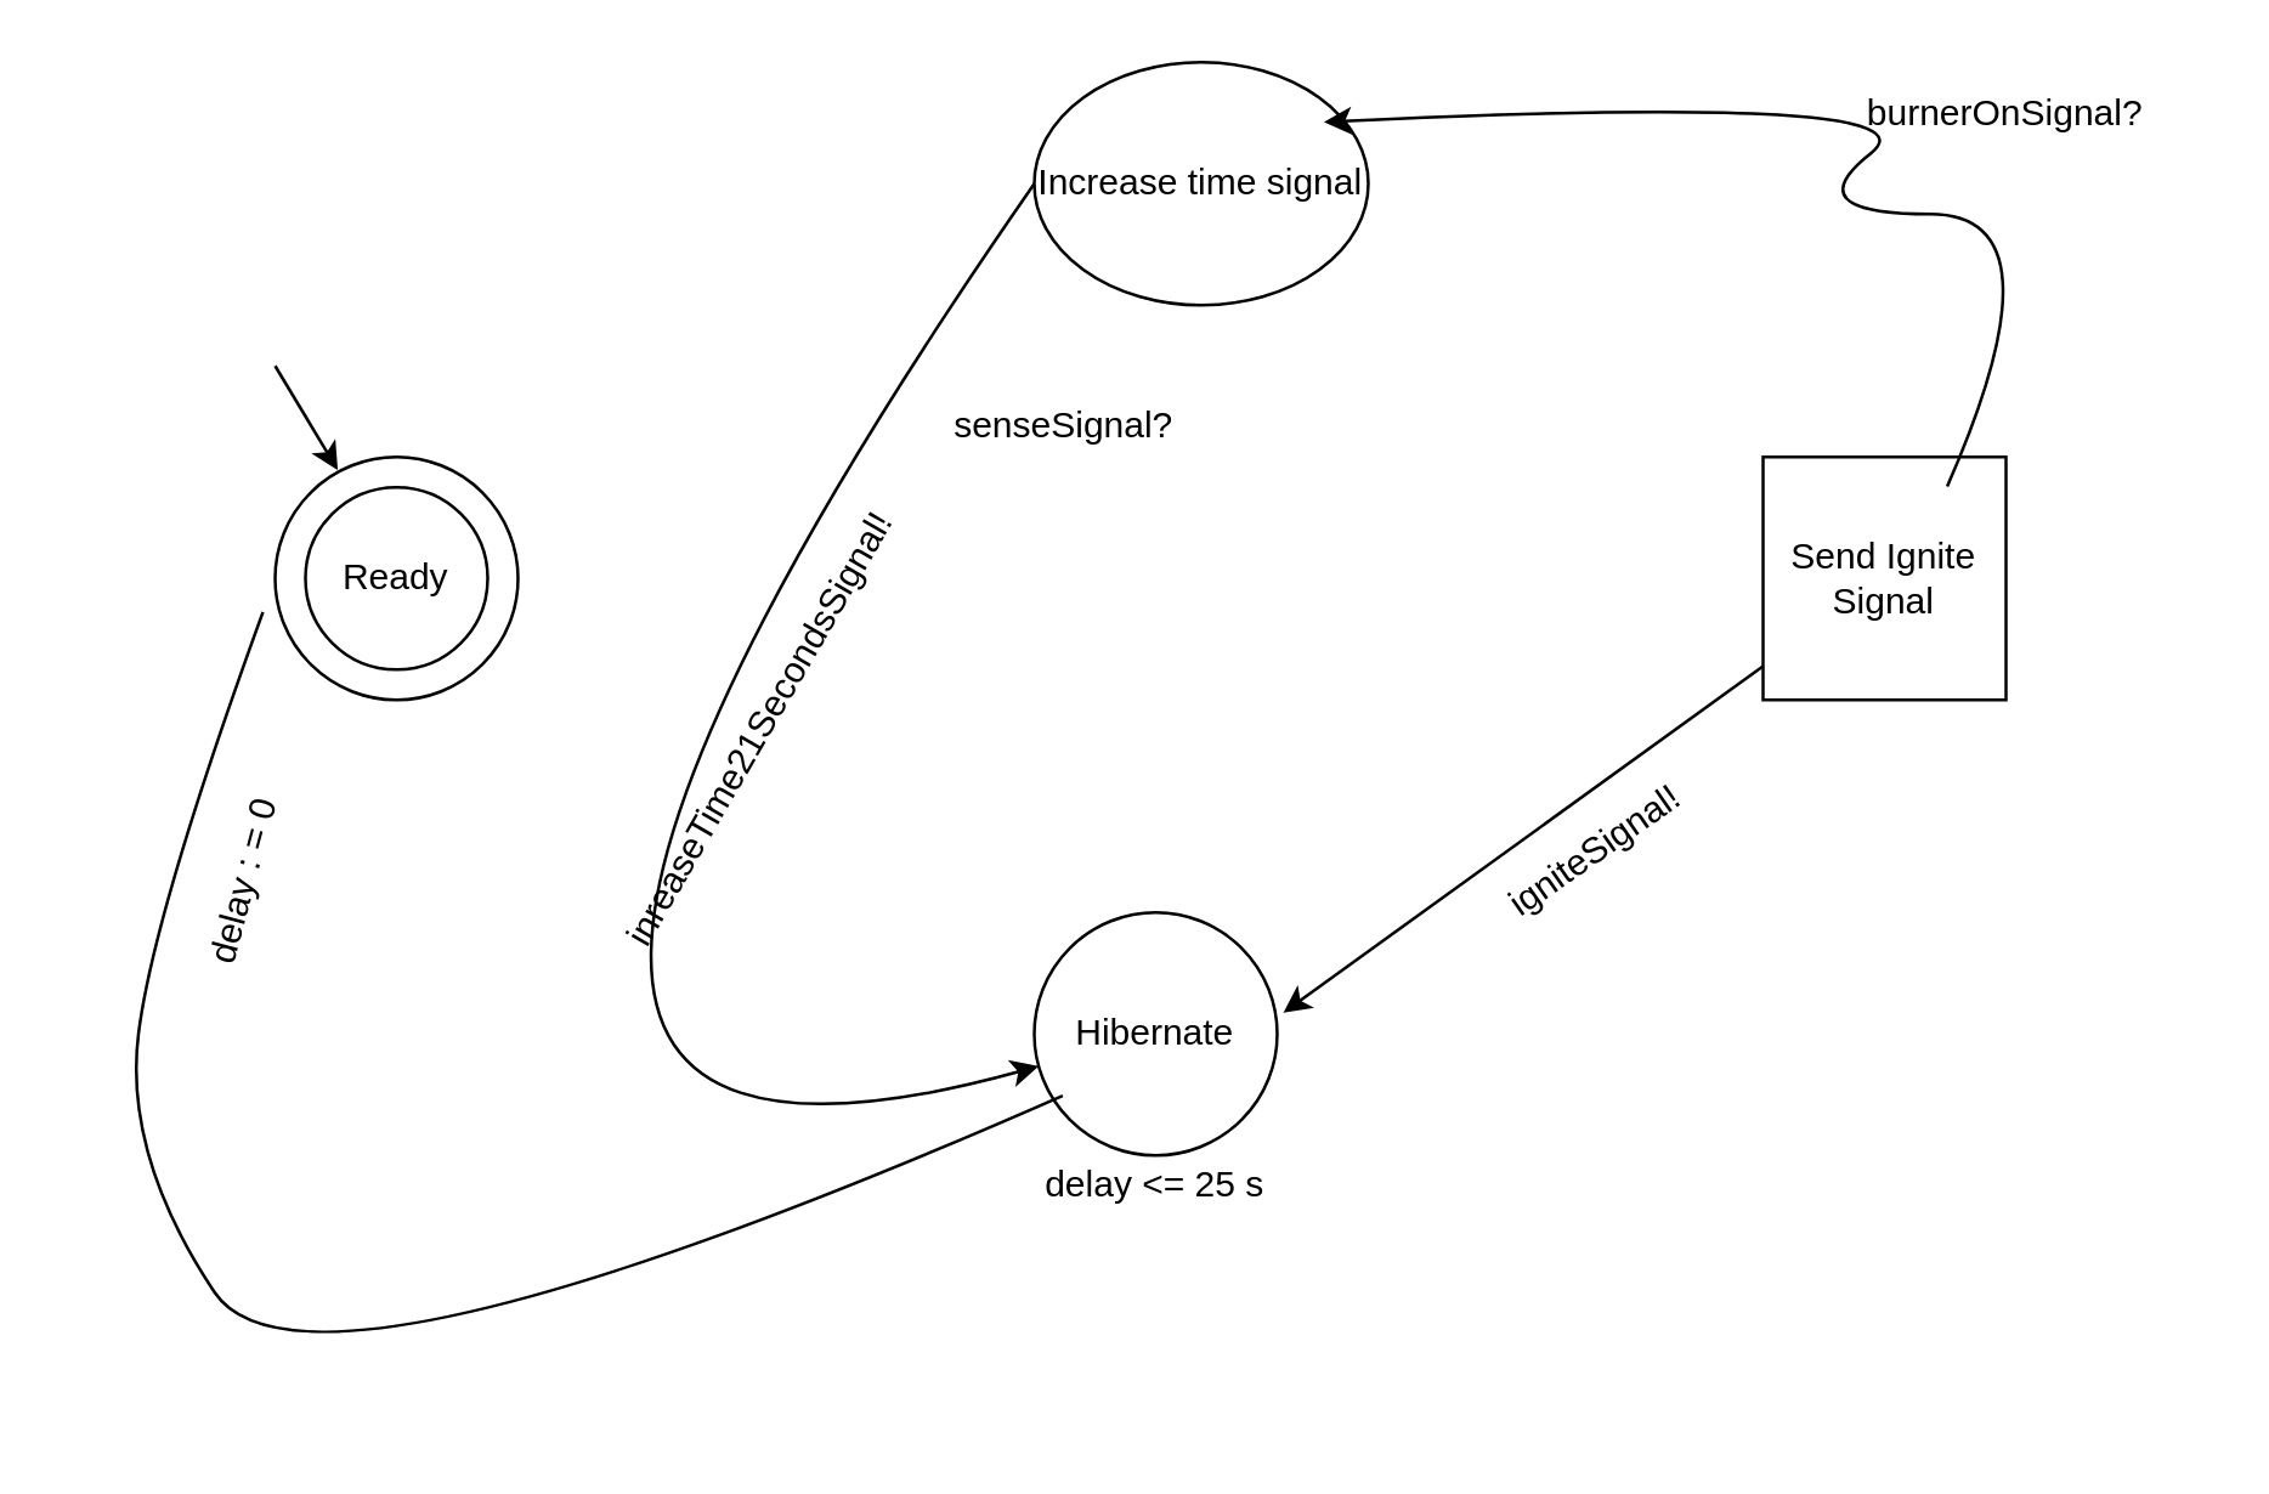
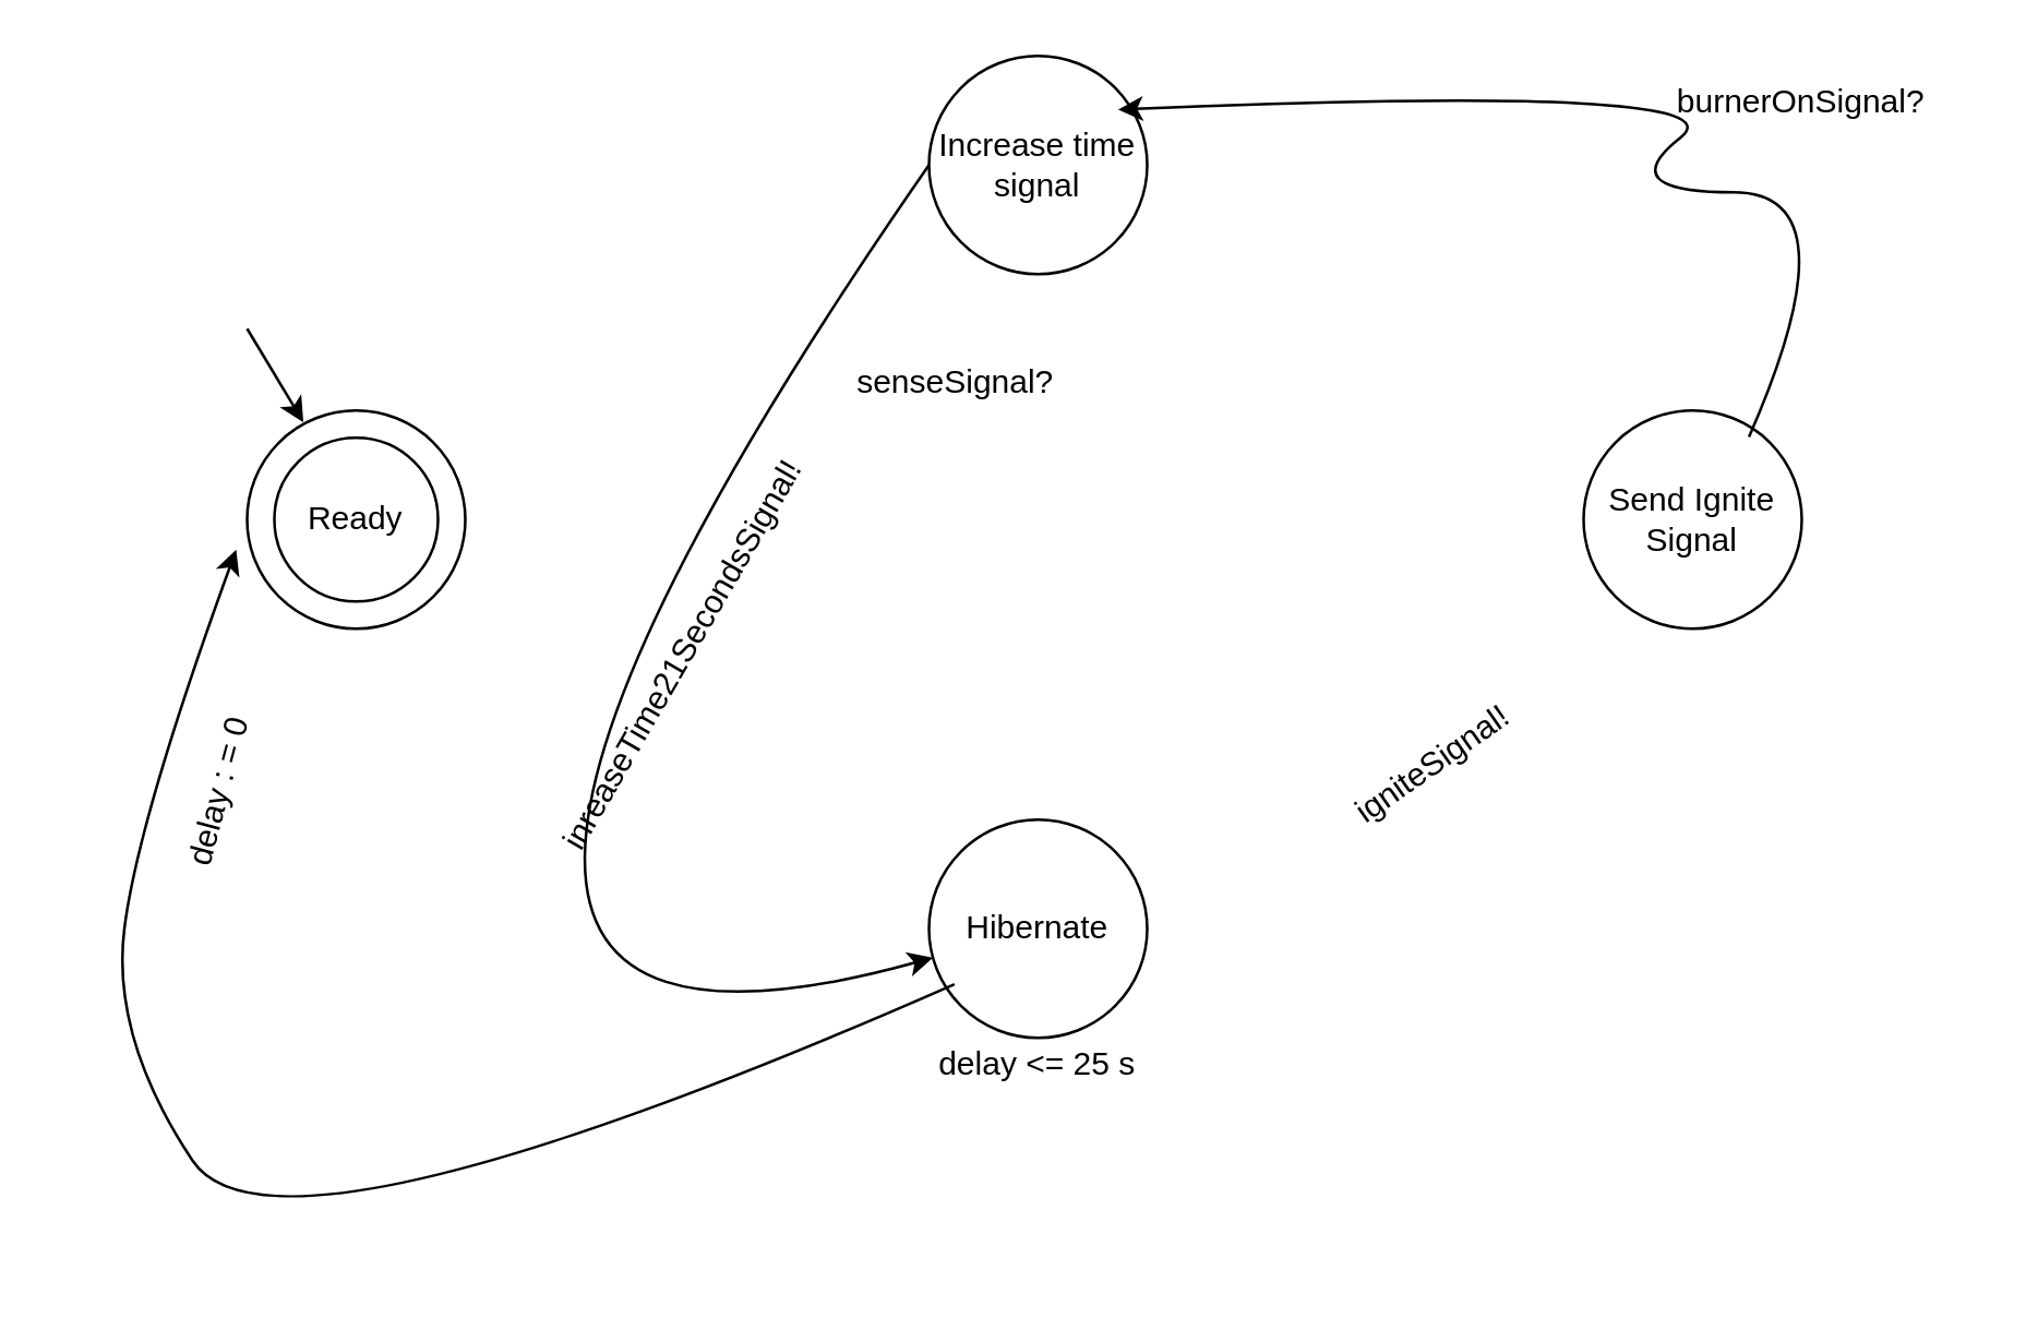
  <mxCell id="0" />
  <mxCell id="1" parent="0" />
  <mxCell id="2" value="Ready" style="ellipse;whiteSpace=wrap;html=1;aspect=fixed;" vertex="1" parent="1"><mxGeometry x="90" y="150" width="80" height="80" as="geometry" /></mxCell>
- <mxCell id="3" value="Send Ignite Signal" style="whiteSpace=wrap;html=1;aspect=fixed;rounded=0;" vertex="1" parent="1"><mxGeometry x="580" y="150" width="80" height="80" as="geometry" /></mxCell>
+ <mxCell id="3" value="Send Ignite Signal" style="ellipse;whiteSpace=wrap;html=1;aspect=fixed;" vertex="1" parent="1"><mxGeometry x="580" y="150" width="80" height="80" as="geometry" /></mxCell>
  <mxCell id="4" value="Hibernate&lt;br&gt;" style="ellipse;whiteSpace=wrap;html=1;aspect=fixed;" vertex="1" parent="1"><mxGeometry x="340" y="300" width="80" height="80" as="geometry" /></mxCell>
  <mxCell id="5" value="delay &amp;lt;= 25 s" style="text;html=1;strokeColor=none;fillColor=none;align=center;verticalAlign=middle;whiteSpace=wrap;rounded=0;" vertex="1" parent="1"><mxGeometry x="340" y="380" width="80" height="20" as="geometry" /></mxCell>
- <mxCell id="6" value="Increase time signal" style="ellipse;whiteSpace=wrap;html=1;aspect=fixed;" vertex="1" parent="1"><mxGeometry x="340" y="20" width="110" height="80" as="geometry" /></mxCell>
+ <mxCell id="6" value="Increase time signal" style="ellipse;whiteSpace=wrap;html=1;aspect=fixed;" vertex="1" parent="1"><mxGeometry x="340" y="20" width="80" height="80" as="geometry" /></mxCell>
  <mxCell id="7" value="senseSignal?" style="text;html=1;strokeColor=none;fillColor=none;align=center;verticalAlign=middle;whiteSpace=wrap;rounded=0;" vertex="1" parent="1"><mxGeometry x="330" y="130" width="40" height="20" as="geometry" /></mxCell>
  <mxCell id="8" value="" style="curved=1;endArrow=classic;html=1;entryX=0.867;entryY=0.246;entryDx=0;entryDy=0;entryPerimeter=0;exitX=0.758;exitY=0.121;exitDx=0;exitDy=0;exitPerimeter=0;" edge="1" parent="1" source="3" target="6"><mxGeometry width="50" height="50" relative="1" as="geometry"><mxPoint x="540" y="70" as="sourcePoint" /><mxPoint x="590" y="20" as="targetPoint" /><Array as="points"><mxPoint x="680" y="70" /><mxPoint x="590" y="70" /><mxPoint x="641" y="30" /></Array></mxGeometry></mxCell>
  <mxCell id="9" value="burnerOnSignal?&lt;br&gt;&lt;br&gt;" style="text;html=1;strokeColor=none;fillColor=none;align=center;verticalAlign=middle;whiteSpace=wrap;rounded=0;" vertex="1" parent="1"><mxGeometry x="595" y="30" width="130" height="27" as="geometry" /></mxCell>
  <mxCell id="10" value="" style="curved=1;endArrow=classic;html=1;exitX=0;exitY=0.5;exitDx=0;exitDy=0;" edge="1" parent="1" source="6" target="4"><mxGeometry width="50" height="50" relative="1" as="geometry"><mxPoint x="90" y="470" as="sourcePoint" /><mxPoint x="140" y="420" as="targetPoint" /><Array as="points"><mxPoint x="90" y="420" /></Array></mxGeometry></mxCell>
  <mxCell id="11" value="inreaseTime21SecondsSignal!" style="text;html=1;strokeColor=none;fillColor=none;align=center;verticalAlign=middle;whiteSpace=wrap;rounded=0;rotation=-60;" vertex="1" parent="1"><mxGeometry x="150" y="230" width="200" height="20" as="geometry" /></mxCell>
- <mxCell id="12" value="" style="endArrow=classic;html=1;entryX=1.025;entryY=0.413;entryDx=0;entryDy=0;entryPerimeter=0;" edge="1" parent="1" source="3" target="4"><mxGeometry width="50" height="50" relative="1" as="geometry"><mxPoint x="90" y="470" as="sourcePoint" /><mxPoint x="140" y="420" as="targetPoint" /></mxGeometry></mxCell>
  <mxCell id="13" value="igniteSignal!" style="text;html=1;strokeColor=none;fillColor=none;align=center;verticalAlign=middle;whiteSpace=wrap;rounded=0;rotation=-35;" vertex="1" parent="1"><mxGeometry x="455" y="270" width="140" height="20" as="geometry" /></mxCell>
- <mxCell id="14" value="" style="curved=1;endArrow=none;html=1;exitX=0.117;exitY=0.754;exitDx=0;exitDy=0;exitPerimeter=0;entryX=-0.05;entryY=0.638;entryDx=0;entryDy=0;entryPerimeter=0;" edge="1" parent="1" source="4" target="2"><mxGeometry width="50" height="50" relative="1" as="geometry"><mxPoint x="90" y="470" as="sourcePoint" /><mxPoint x="140" y="420" as="targetPoint" /><Array as="points"><mxPoint x="100" y="470" /><mxPoint y="380" x="40" /><mxPoint x="50" y="300" /></Array></mxGeometry></mxCell>
+ <mxCell id="14" value="" style="curved=1;endArrow=classic;html=1;exitX=0.117;exitY=0.754;exitDx=0;exitDy=0;exitPerimeter=0;entryX=-0.05;entryY=0.638;entryDx=0;entryDy=0;entryPerimeter=0;" edge="1" parent="1" source="4" target="2"><mxGeometry width="50" height="50" relative="1" as="geometry"><mxPoint x="90" y="470" as="sourcePoint" /><mxPoint x="140" y="420" as="targetPoint" /><Array as="points"><mxPoint x="100" y="470" /><mxPoint y="380" x="40" /><mxPoint x="50" y="300" /></Array></mxGeometry></mxCell>
  <mxCell id="15" value="delay : = 0" style="text;html=1;strokeColor=none;fillColor=none;align=center;verticalAlign=middle;whiteSpace=wrap;rounded=0;rotation=-75;" vertex="1" parent="1"><mxGeometry x="20" y="280" width="120" height="20" as="geometry" /></mxCell>
  <mxCell id="16" value="" style="endArrow=classic;html=1;entryX=0.258;entryY=0.054;entryDx=0;entryDy=0;entryPerimeter=0;" edge="1" parent="1" target="2"><mxGeometry width="50" height="50" relative="1" as="geometry"><mxPoint x="90" y="120" as="sourcePoint" /><mxPoint x="140" y="70" as="targetPoint" /></mxGeometry></mxCell>
  <mxCell id="17" value="" style="ellipse;whiteSpace=wrap;html=1;aspect=fixed;gradientColor=none;fillColor=none;" vertex="1" parent="1"><mxGeometry x="100" y="160" width="60" height="60" as="geometry" /></mxCell>
